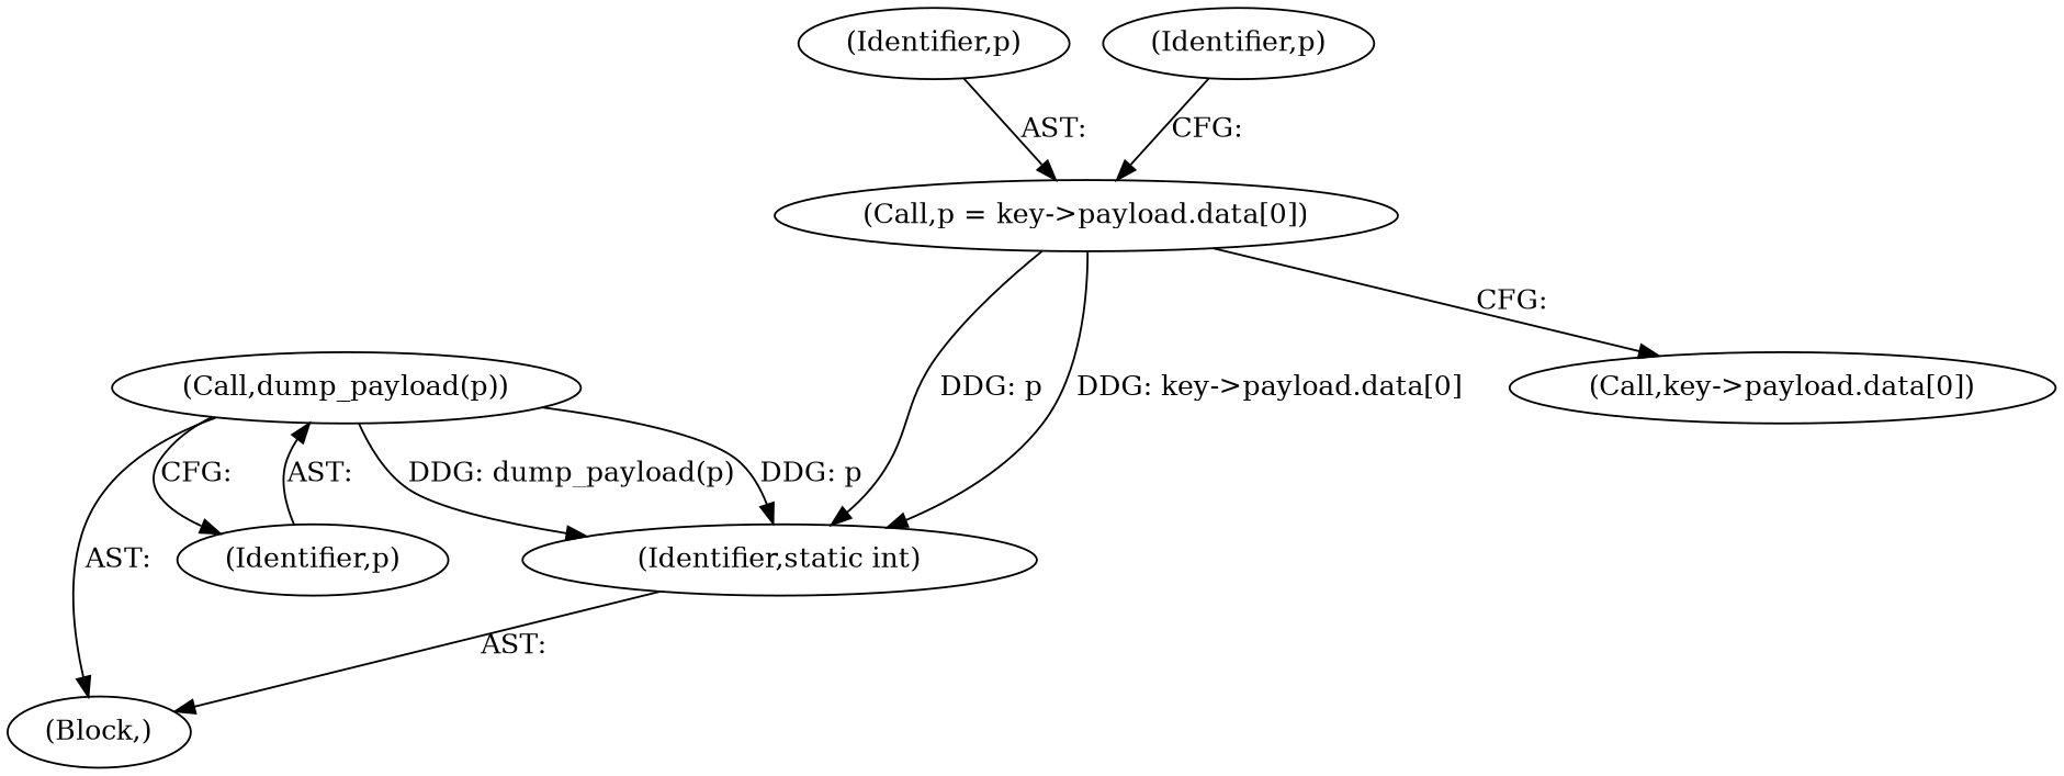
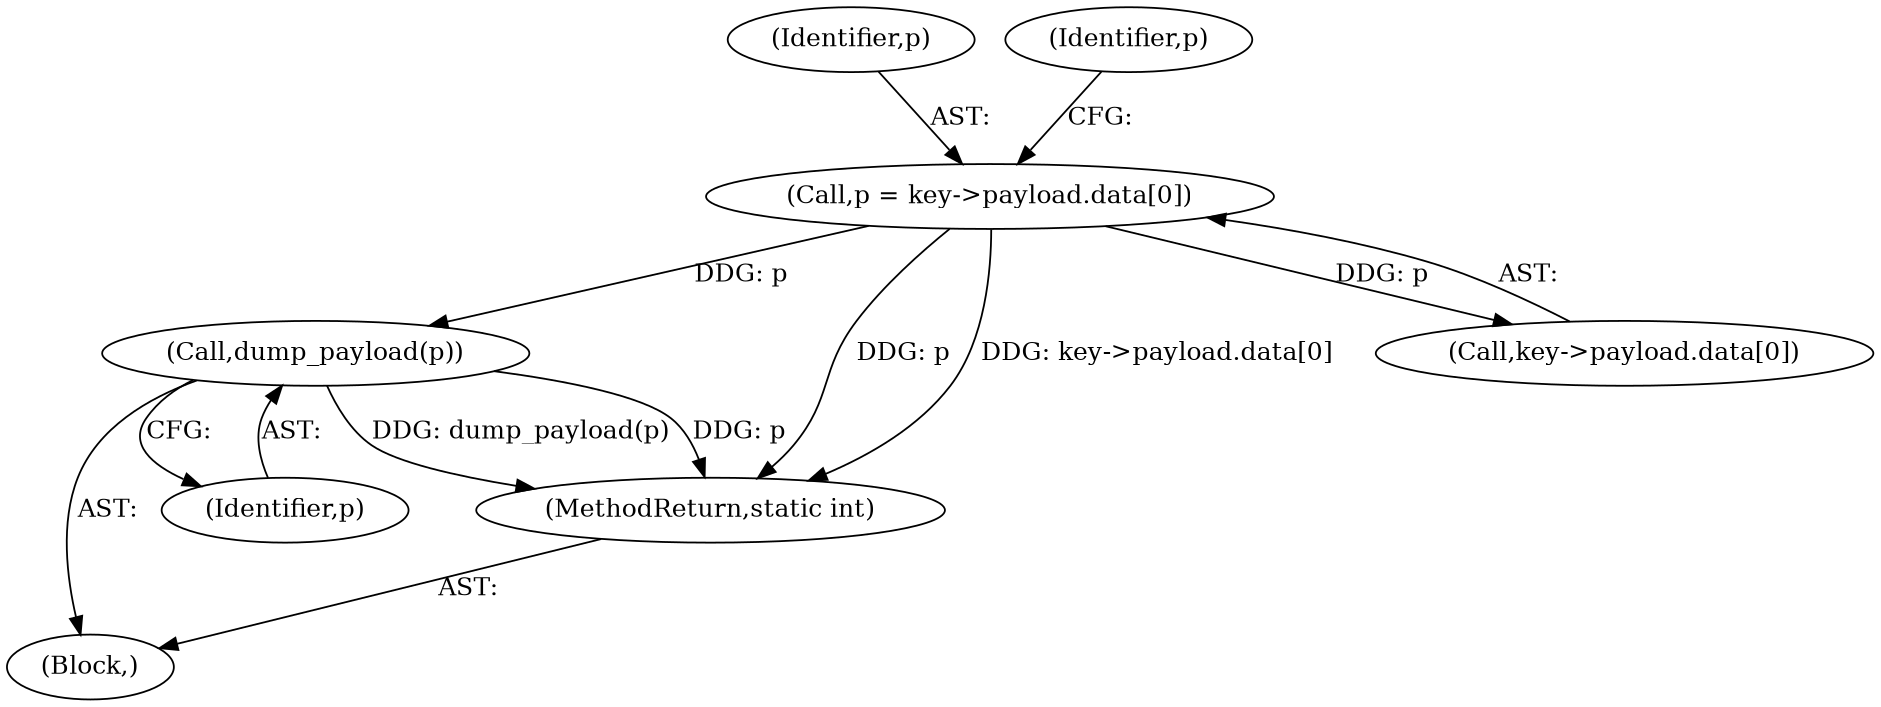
  digraph {
    n1 [label="(Call,p = key->payload.data[0])"]
    n2 [label="(Call,dump_payload(p))"]
-   n3 [label="(Identifier,static int)"]
+   n3 [label="(MethodReturn,static int)"]
    n4 [label="(Call,key->payload.data[0])"]
    n5 [label="(Block,)"]
    n6 [label="(Identifier,p)"]
    n7 [label="(Identifier,p)"]
    n8 [label="(Identifier,p)"]
+   n1 -> n2 [label="DDG: p"]
    n1 -> n3 [label="DDG: p"]
    n1 -> n3 [label="DDG: key->payload.data[0]"]
-   n1 -> n4 [label="CFG: "]
+   n1 -> n4 [label="DDG: p"]
    n2 -> n3 [label="DDG: dump_payload(p)"]
    n2 -> n3 [label="DDG: p"]
    n2 -> n5 [label="AST: "]
    n2 -> n6 [label="CFG: "]
    n3 -> n5 [label="AST: "]
+   n4 -> n1 [label="AST: "]
    n6 -> n2 [label="AST: "]
    n7 -> n1 [label="AST: "]
    n8 -> n1 [label="CFG: "]
  }
